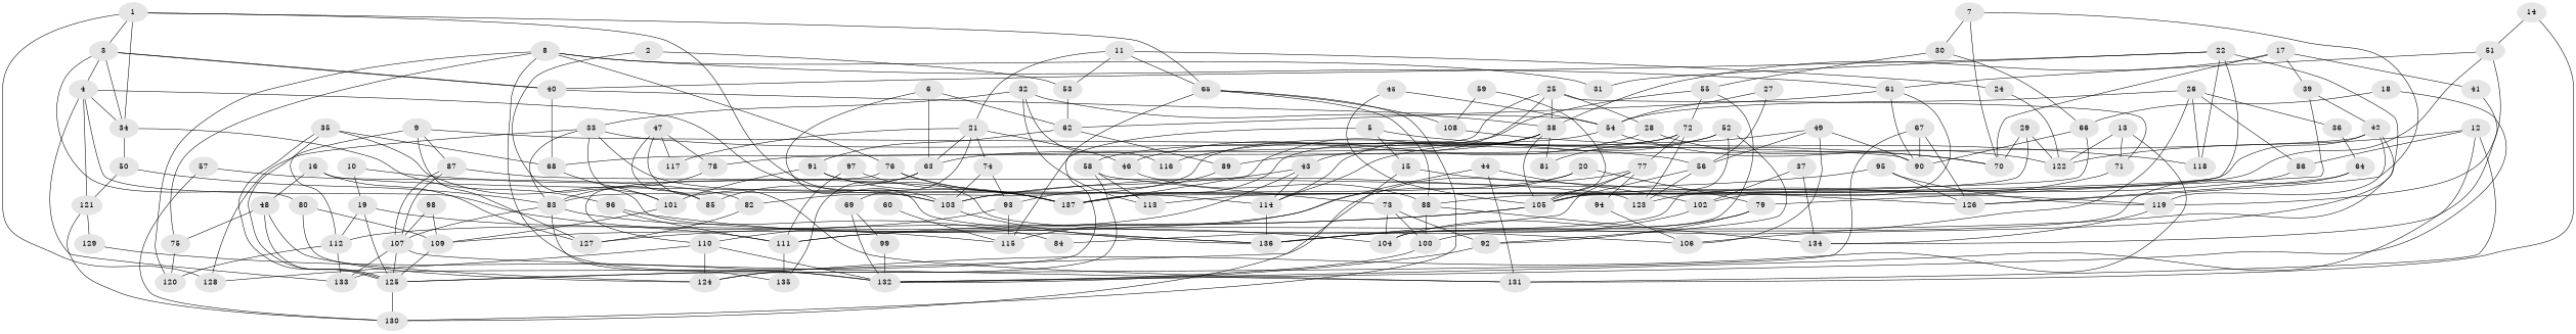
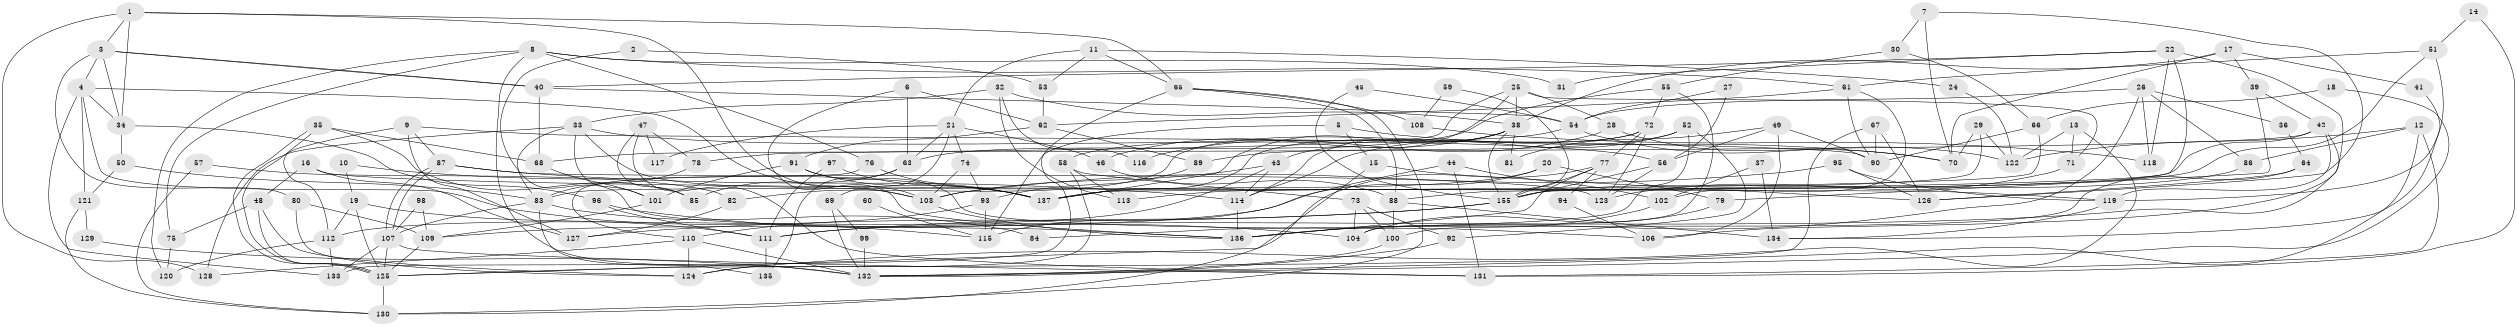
  graph {
    node [color=gray90 style=filled]
    1
    3
    34
    65
    103
    128
    4
    40
    80
    50
    96
    133
    130
    88
    108
    136
    2
    53
    62
    115
    121
    54
    68
    124
    109
    129
    5
    15
    70
    126
    6
    63
    91
    89
    85
    135
    7
    30
    66
    55
    8
    31
    61
    75
    76
    120
    132
    90
    102
    137
    110
    9
    87
    112
    127
    114
    123
    107
    10
    19
    111
    125
    11
    21
    24
    46
    69
    74
    117
    122
    12
    86
    131
-   105
+   105 [label=155]
    13
    71
    14
    51
    119
    113
    16
    48
    134
    17
    38
    39
    41
    81
    79
    42
    18
    20
    92
    104
    99
    93
    22
    118
    100
    27
    56
    43
    25
    28
    78
    116
    83
    26
    36
    64
    58
    29
    72
    32
    33
    101
    84
    35
    37
    106
    44
    45
    47
    49
    52
    73
    82
    77
    57
    59
    60
    94
    67
    95
    97
    98
    1 -- 3
    1 -- 34
    1 -- 65
    1 -- 103
    1 -- 128
    3 -- 34
    3 -- 4
    3 -- 40
    3 -- 40
    3 -- 80
    34 -- 50
    34 -- 96
    65 -- 133
    65 -- 130
    65 -- 88
    65 -- 108
    103 -- 136
    4 -- 34
    4 -- 103
    4 -- 133
    4 -- 115
    4 -- 121
    40 -- 54
    40 -- 68
    80 -- 124
    80 -- 109
    50 -- 121
    50 -- 83
    96 -- 111
    96 -- 104
    88 -- 134
    88 -- 100
    108 -- 118
    2 -- 136
    2 -- 53
    53 -- 62
    62 -- 91
    62 -- 89
    121 -- 130
    121 -- 129
    54 -- 122
    54 -- 58
    68 -- 101
    109 -- 125
    129 -- 132
    5 -- 115
    5 -- 15
    5 -- 70
    15 -- 130
    15 -- 126
    6 -- 136
    6 -- 62
    6 -- 63
    63 -- 85
    63 -- 135
    91 -- 137
    91 -- 101
    91 -- 106
    89 -- 93
    7 -- 70
    7 -- 126
    7 -- 30
    30 -- 66
    30 -- 55
    66 -- 90
    66 -- 137
    55 -- 63
    55 -- 104
    55 -- 72
    8 -- 31
    8 -- 61
    8 -- 75
    8 -- 76
    8 -- 120
    8 -- 132
    61 -- 62
    61 -- 90
    61 -- 102
    75 -- 120
    76 -- 137
    76 -- 110
    102 -- 136
    110 -- 128
    110 -- 124
    110 -- 132
    9 -- 90
    9 -- 87
    9 -- 112
    9 -- 127
-   76 -- 114
+   87 -- 114
    87 -- 123
    87 -- 107
    87 -- 107
    112 -- 133
    112 -- 120
    114 -- 136
    107 -- 133
    107 -- 125
    107 -- 131
    10 -- 137
    10 -- 19
    19 -- 112
    19 -- 111
    19 -- 125
    111 -- 135
    125 -- 130
    11 -- 65
    11 -- 53
    11 -- 21
    11 -- 24
    21 -- 63
    21 -- 46
    21 -- 69
    21 -- 74
    21 -- 117
    24 -- 122
    46 -- 88
    69 -- 132
    69 -- 99
    74 -- 103
    74 -- 93
    12 -- 132
    12 -- 122
    12 -- 86
    12 -- 131
    86 -- 105
    105 -- 127
    105 -- 111
    13 -- 124
    13 -- 122
    13 -- 71
    71 -- 123
    14 -- 131
    14 -- 51
    51 -- 61
    51 -- 119
    51 -- 113
    119 -- 134
    16 -- 127
    16 -- 119
    16 -- 48
    48 -- 124
    48 -- 75
    48 -- 125
    17 -- 70
    17 -- 38
    17 -- 39
    17 -- 41
    38 -- 137
    38 -- 114
    38 -- 46
    38 -- 105
    38 -- 81
    39 -- 79
    39 -- 42
    41 -- 134
-   79 -- 92
    79 -- 104
    42 -- 68
    42 -- 119
    42 -- 83
    42 -- 106
    18 -- 66
    18 -- 132
    20 -- 109
    20 -- 137
    20 -- 79
    92 -- 132
    99 -- 132
    93 -- 115
    93 -- 110
    22 -- 40
    22 -- 88
    22 -- 31
    22 -- 111
    22 -- 118
    100 -- 132
    27 -- 54
    27 -- 56
    56 -- 123
    56 -- 105
    43 -- 103
    43 -- 112
    43 -- 114
    25 -- 71
    25 -- 38
    25 -- 43
    25 -- 28
    25 -- 78
    28 -- 70
    28 -- 116
    78 -- 83
    83 -- 135
    83 -- 107
    83 -- 84
    26 -- 136
    26 -- 54
    26 -- 86
    26 -- 118
    26 -- 36
    36 -- 64
    64 -- 126
    64 -- 100
    58 -- 124
    58 -- 113
    58 -- 73
    29 -- 70
    29 -- 122
    29 -- 105
    72 -- 137
    72 -- 123
    72 -- 82
    72 -- 77
    32 -- 113
    32 -- 38
    32 -- 116
    32 -- 33
    33 -- 103
    33 -- 128
    33 -- 56
    33 -- 83
    33 -- 101
    101 -- 109
    35 -- 68
    35 -- 85
    35 -- 125
    35 -- 125
    37 -- 102
    37 -- 134
    44 -- 115
    44 -- 102
    44 -- 131
    45 -- 54
    45 -- 105
    47 -- 85
    47 -- 117
    47 -- 131
    47 -- 78
    49 -- 90
    49 -- 81
    49 -- 56
    49 -- 106
    52 -- 89
    52 -- 114
    52 -- 92
    52 -- 84
    73 -- 92
    73 -- 104
    73 -- 100
    82 -- 127
    77 -- 136
    77 -- 125
    77 -- 105
    77 -- 94
    57 -- 130
    57 -- 82
    59 -- 108
    59 -- 105
    60 -- 115
    94 -- 106
    67 -- 126
    67 -- 90
    67 -- 125
    95 -- 103
    95 -- 126
    95 -- 119
    97 -- 137
    97 -- 111
    98 -- 109
    98 -- 107
  }
